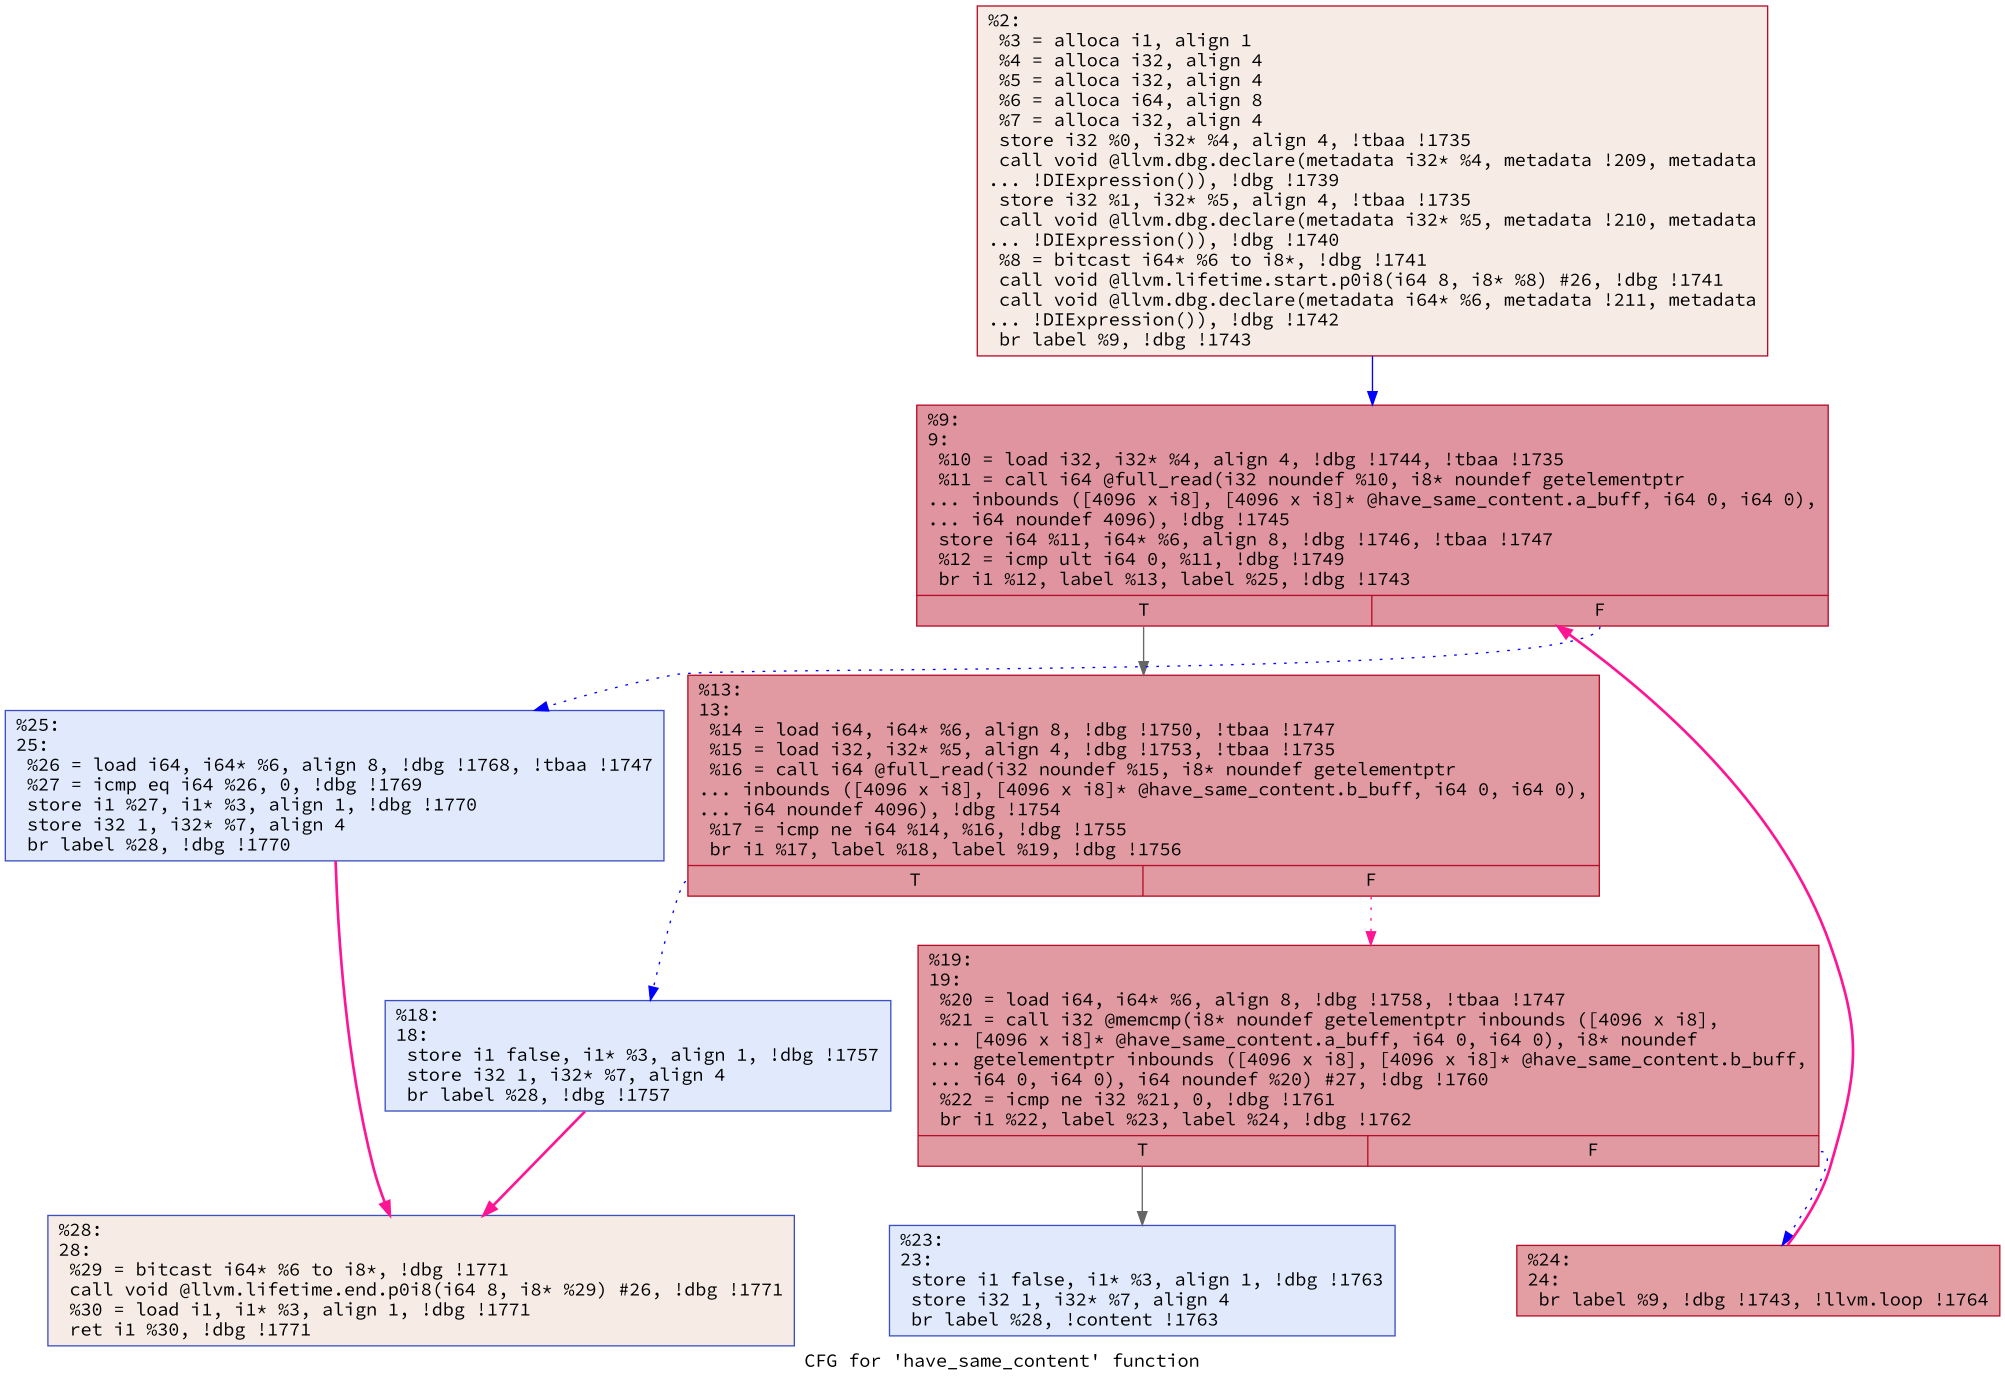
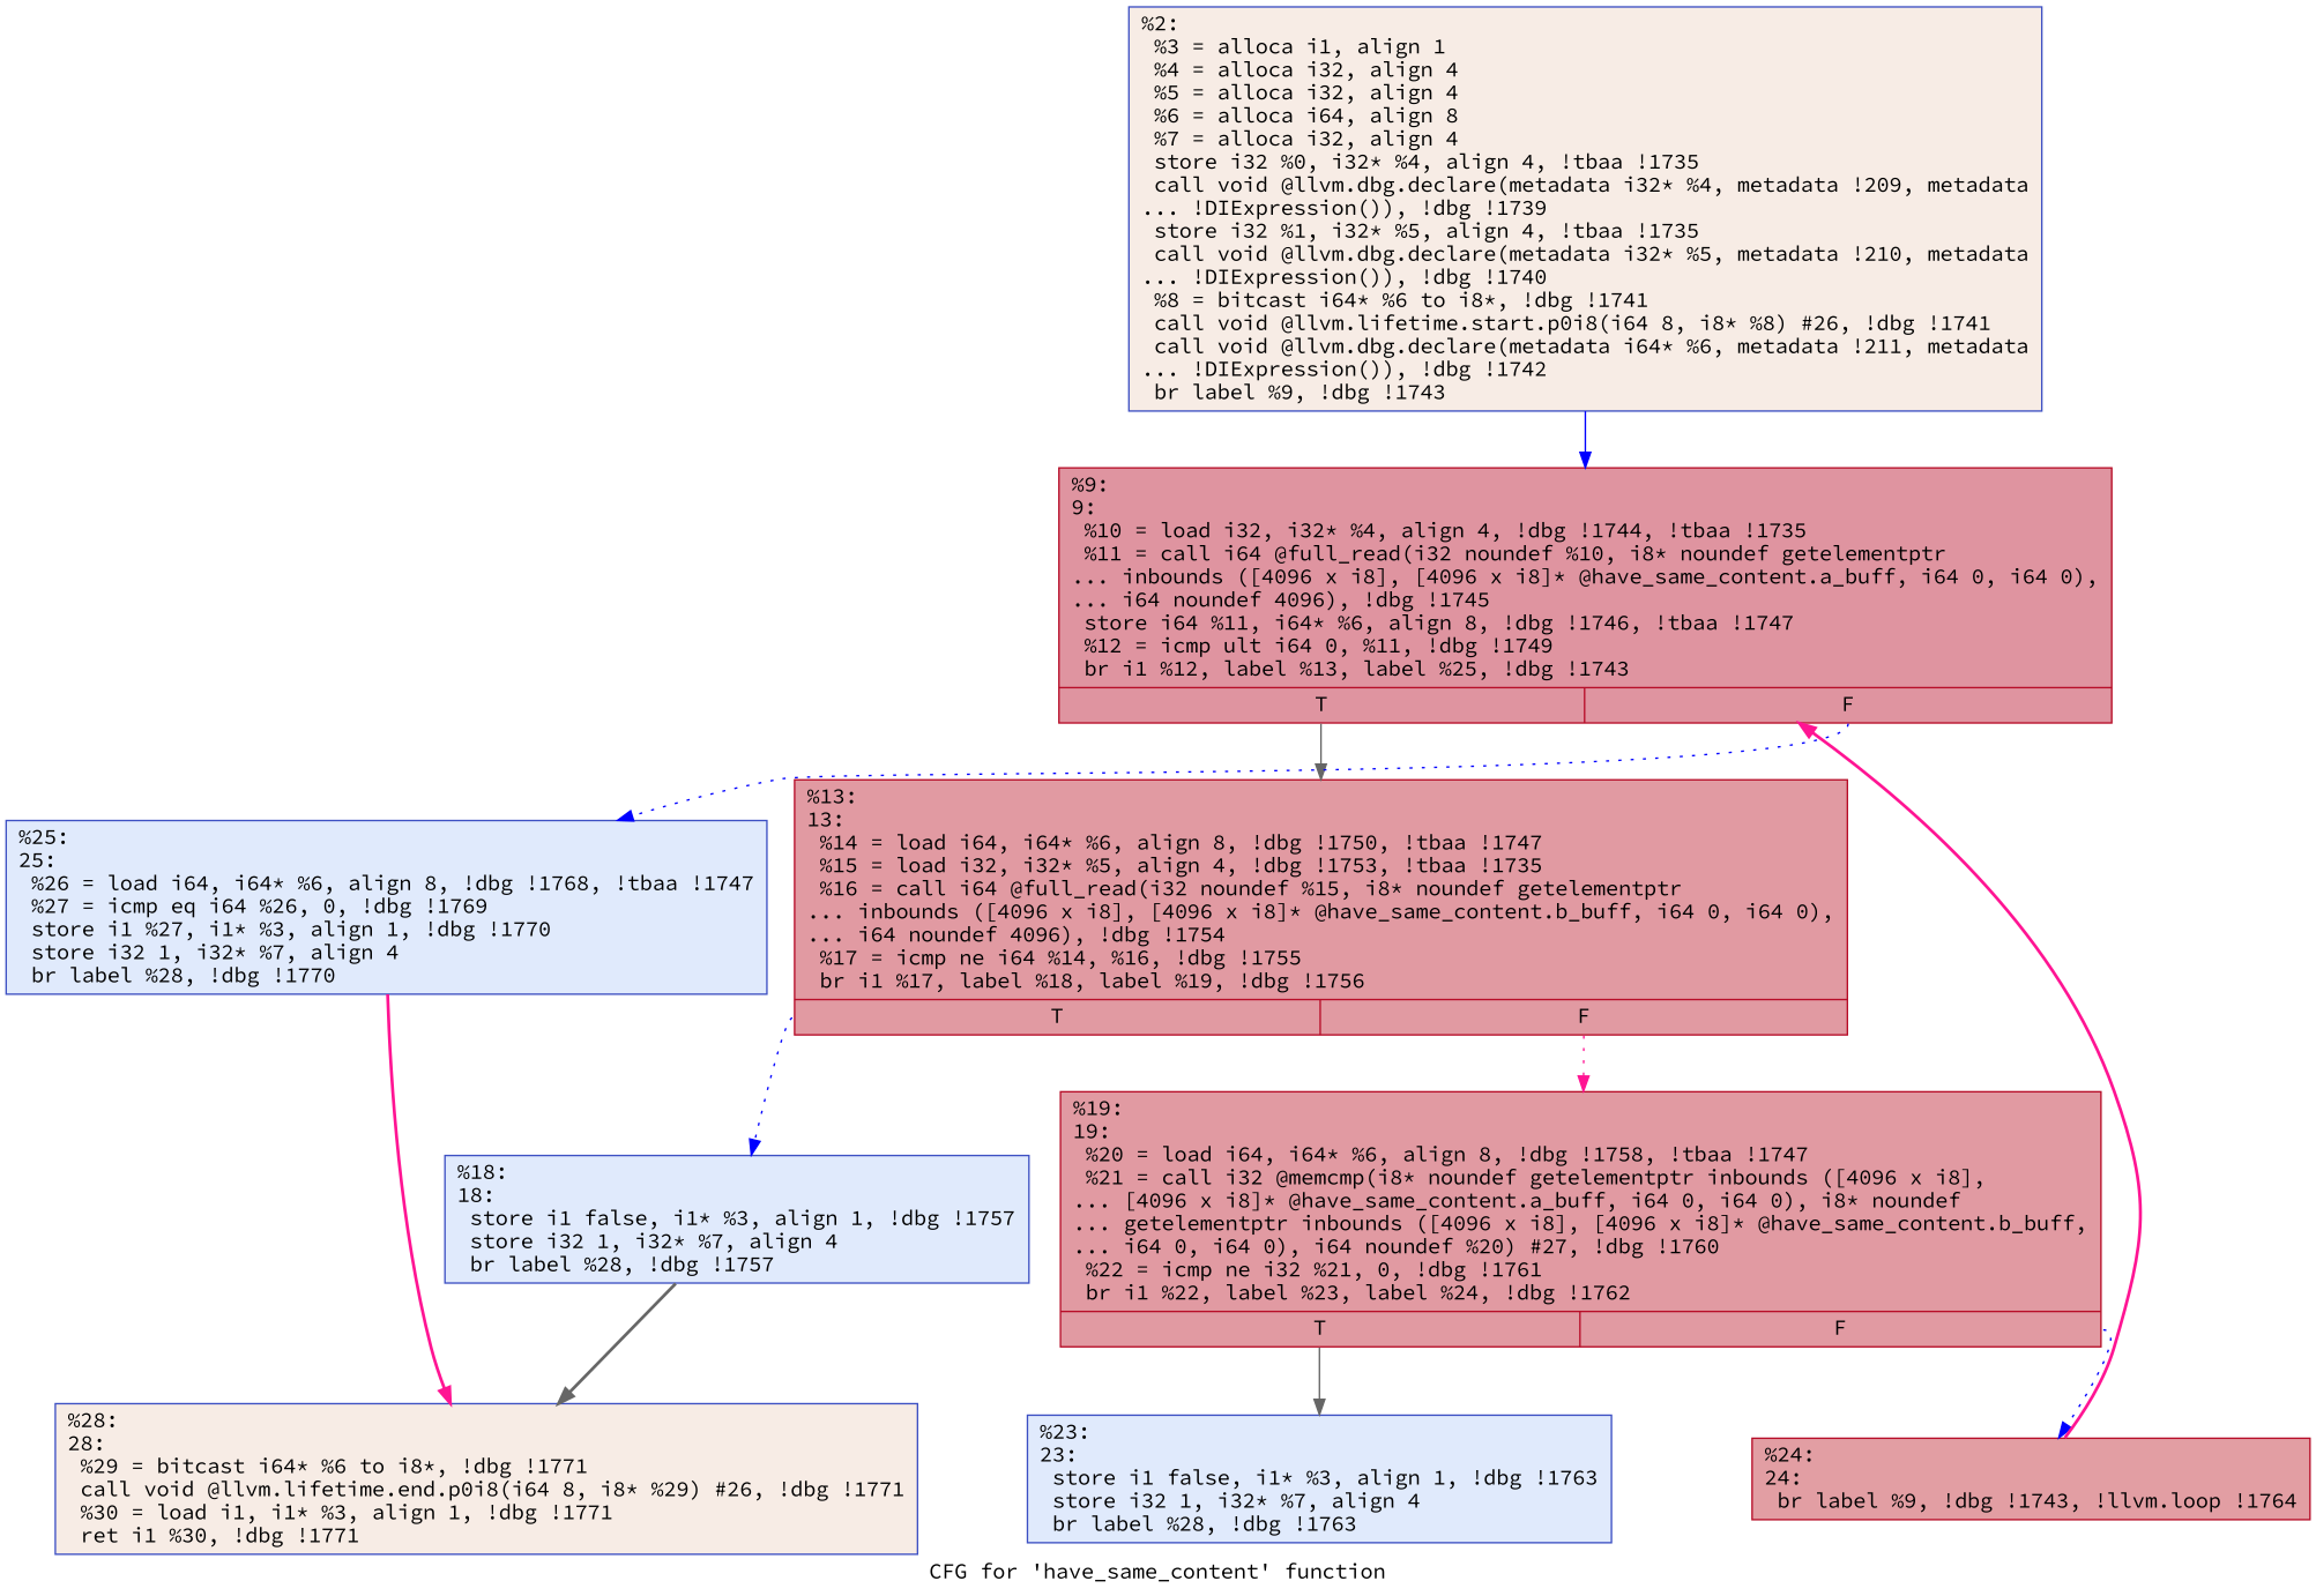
  digraph {
    fontname="Source Code Pro"
    label="CFG for 'have_same_content' function"
    node [color="#3d50c3ff" fillcolor="#b9d0f970" fontname="Source Code Pro" shape=record style=filled]
    edge [color=blue fontname="Source Code Pro" style=dotted]
-   n1 [color="#b70d28ff" fillcolor="#ecd3c570" label="{%2:\l  %3 = alloca i1, align 1\l  %4 = alloca i32, align 4\l  %5 = alloca i32, align 4\l  %6 = alloca i64, align 8\l  %7 = alloca i32, align 4\l  store i32 %0, i32* %4, align 4, !tbaa !1735\l  call void @llvm.dbg.declare(metadata i32* %4, metadata !209, metadata\l... !DIExpression()), !dbg !1739\l  store i32 %1, i32* %5, align 4, !tbaa !1735\l  call void @llvm.dbg.declare(metadata i32* %5, metadata !210, metadata\l... !DIExpression()), !dbg !1740\l  %8 = bitcast i64* %6 to i8*, !dbg !1741\l  call void @llvm.lifetime.start.p0i8(i64 8, i8* %8) #26, !dbg !1741\l  call void @llvm.dbg.declare(metadata i64* %6, metadata !211, metadata\l... !DIExpression()), !dbg !1742\l  br label %9, !dbg !1743\l}"]
+   n1 [fillcolor="#ecd3c570" label="{%2:\l  %3 = alloca i1, align 1\l  %4 = alloca i32, align 4\l  %5 = alloca i32, align 4\l  %6 = alloca i64, align 8\l  %7 = alloca i32, align 4\l  store i32 %0, i32* %4, align 4, !tbaa !1735\l  call void @llvm.dbg.declare(metadata i32* %4, metadata !209, metadata\l... !DIExpression()), !dbg !1739\l  store i32 %1, i32* %5, align 4, !tbaa !1735\l  call void @llvm.dbg.declare(metadata i32* %5, metadata !210, metadata\l... !DIExpression()), !dbg !1740\l  %8 = bitcast i64* %6 to i8*, !dbg !1741\l  call void @llvm.lifetime.start.p0i8(i64 8, i8* %8) #26, !dbg !1741\l  call void @llvm.dbg.declare(metadata i64* %6, metadata !211, metadata\l... !DIExpression()), !dbg !1742\l  br label %9, !dbg !1743\l}"]
    n2 [color="#b70d28ff" fillcolor="#b70d2870" label="{%9:\l9:                                                \l  %10 = load i32, i32* %4, align 4, !dbg !1744, !tbaa !1735\l  %11 = call i64 @full_read(i32 noundef %10, i8* noundef getelementptr\l... inbounds ([4096 x i8], [4096 x i8]* @have_same_content.a_buff, i64 0, i64 0),\l... i64 noundef 4096), !dbg !1745\l  store i64 %11, i64* %6, align 8, !dbg !1746, !tbaa !1747\l  %12 = icmp ult i64 0, %11, !dbg !1749\l  br i1 %12, label %13, label %25, !dbg !1743\l|{<s0>T|<s1>F}}"]
    n3 [color="#b70d28ff" fillcolor="#bb1b2c70" label="{%13:\l13:                                               \l  %14 = load i64, i64* %6, align 8, !dbg !1750, !tbaa !1747\l  %15 = load i32, i32* %5, align 4, !dbg !1753, !tbaa !1735\l  %16 = call i64 @full_read(i32 noundef %15, i8* noundef getelementptr\l... inbounds ([4096 x i8], [4096 x i8]* @have_same_content.b_buff, i64 0, i64 0),\l... i64 noundef 4096), !dbg !1754\l  %17 = icmp ne i64 %14, %16, !dbg !1755\l  br i1 %17, label %18, label %19, !dbg !1756\l|{<s0>T|<s1>F}}"]
    n4 [label="{%25:\l25:                                               \l  %26 = load i64, i64* %6, align 8, !dbg !1768, !tbaa !1747\l  %27 = icmp eq i64 %26, 0, !dbg !1769\l  store i1 %27, i1* %3, align 1, !dbg !1770\l  store i32 1, i32* %7, align 4\l  br label %28, !dbg !1770\l}"]
    n5 [label="{%18:\l18:                                               \l  store i1 false, i1* %3, align 1, !dbg !1757\l  store i32 1, i32* %7, align 4\l  br label %28, !dbg !1757\l}"]
    n6 [color="#b70d28ff" fillcolor="#bb1b2c70" label="{%19:\l19:                                               \l  %20 = load i64, i64* %6, align 8, !dbg !1758, !tbaa !1747\l  %21 = call i32 @memcmp(i8* noundef getelementptr inbounds ([4096 x i8],\l... [4096 x i8]* @have_same_content.a_buff, i64 0, i64 0), i8* noundef\l... getelementptr inbounds ([4096 x i8], [4096 x i8]* @have_same_content.b_buff,\l... i64 0, i64 0), i64 noundef %20) #27, !dbg !1760\l  %22 = icmp ne i32 %21, 0, !dbg !1761\l  br i1 %22, label %23, label %24, !dbg !1762\l|{<s0>T|<s1>F}}"]
    n7 [fillcolor="#ecd3c570" label="{%28:\l28:                                               \l  %29 = bitcast i64* %6 to i8*, !dbg !1771\l  call void @llvm.lifetime.end.p0i8(i64 8, i8* %29) #26, !dbg !1771\l  %30 = load i1, i1* %3, align 1, !dbg !1771\l  ret i1 %30, !dbg !1771\l}"]
-   n8 [label="{%23:\l23:                                               \l  store i1 false, i1* %3, align 1, !dbg !1763\l  store i32 1, i32* %7, align 4\l  br label %28, !content !1763\l}"]
+   n8 [label="{%23:\l23:                                               \l  store i1 false, i1* %3, align 1, !dbg !1763\l  store i32 1, i32* %7, align 4\l  br label %28, !dbg !1763\l}"]
    n9 [color="#b70d28ff" fillcolor="#be242e70" label="{%24:\l24:                                               \l  br label %9, !dbg !1743, !llvm.loop !1764\l}"]
    n1 -> n2 [style=solid]
    n2 -> n3 [color=gray40 style=solid tailport=s0]
    n2 -> n4 [tailport=s1]
    n3 -> n5 [tailport=s0]
    n3 -> n6 [color=deeppink tailport=s1]
    n4 -> n7 [color=deeppink style=bold]
-   n5 -> n7 [color=deeppink style=bold]
+   n5 -> n7 [color=gray40 style=bold]
    n6 -> n8 [color=gray40 style=solid tailport=s0]
    n6 -> n9 [tailport=s1]
    n9 -> n2 [color=deeppink style=bold]
  }
